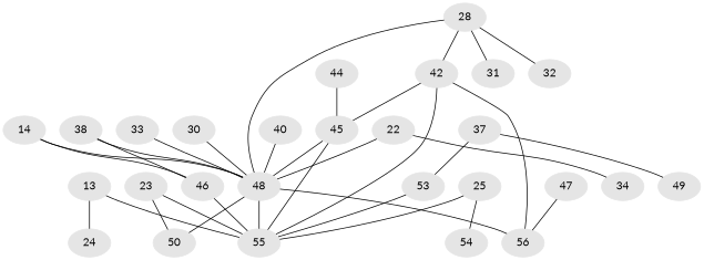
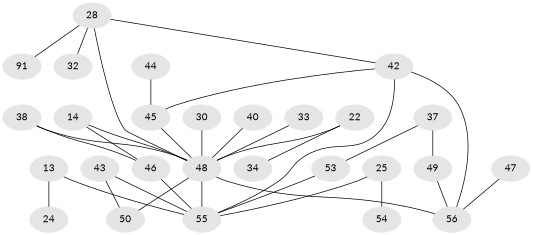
  graph {
    fontname=Lato
    node [color=gray90 fontname=Lato style=filled]
    edge [fontname=Lato]
    13
    24
    55 [super="+5+51"]
    33 [super="+16"]
    48 [super="+17+18+36+30+21"]
    14
    46
    50
    56 [super="+39"]
    n10 [label=30]
    22
    34
-   23
+   23 [label=43]
    25
    54
    28
-   31
+   31 [label=91]
    32
    42 [super="+4"]
    45 [super="+19+9+27"]
    49 [super="+40"]
    37
    53
    38 [super="+26+15"]
    n25 [label=40]
    44
    47
    13 -- 24
    13 -- 55
    33 -- 48
    48 -- 55 [weight=3]
    48 -- 50
    48 -- 56 [weight=2]
    14 -- 48
    14 -- 46
    46 -- 55 [weight=2]
    n10 -- 48
    22 -- 48
    22 -- 34
    23 -- 55
    23 -- 50
    25 -- 55
    25 -- 54
    28 -- 48
    28 -- 31
    28 -- 32
    28 -- 42
    42 -- 55
    42 -- 56 [weight=2]
    42 -- 45
-   45 -- 55
    45 -- 48
+   49 -- 56
    37 -- 49 [weight=2]
    37 -- 53
    53 -- 55
    38 -- 48 [weight=3]
    38 -- 46
    n25 -- 48
    44 -- 45
    47 -- 56
  }
